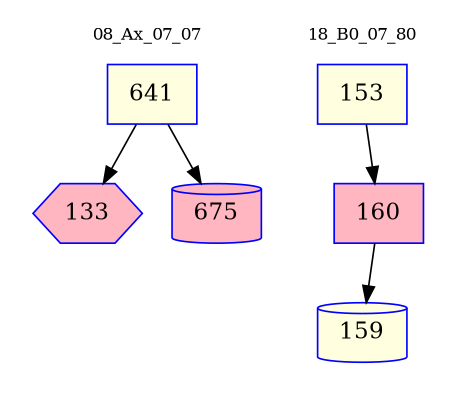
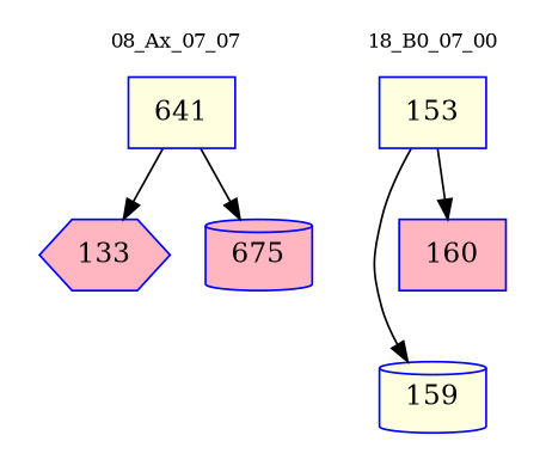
  digraph {
    node [color=blue fillcolor=lightyellow shape=box style=filled]
    edge [color=black]
    n1 [label=641]
    n2 [fillcolor=lightpink label=133 shape=hexagon]
    n3 [fillcolor=lightpink label=675 shape=cylinder]
    n4 [label=153]
    n5 [label=159 shape=cylinder]
    n6 [fillcolor=lightpink label=160]
    subgraph cluster_1 {
      color=white
      fontsize=10
      label="08_Ax_07_07"
      n1
      n2
      n3
    }
    subgraph cluster_2 {
      color=white
      fontsize=10
-     label="18_B0_07_80"
+     label="18_B0_07_00"
      n4
      n5
      n6
    }
    n1 -> n2
    n1 -> n3
-   n6 -> n5
+   n4 -> n5
    n4 -> n6
  }
